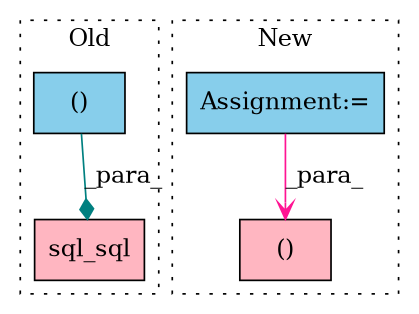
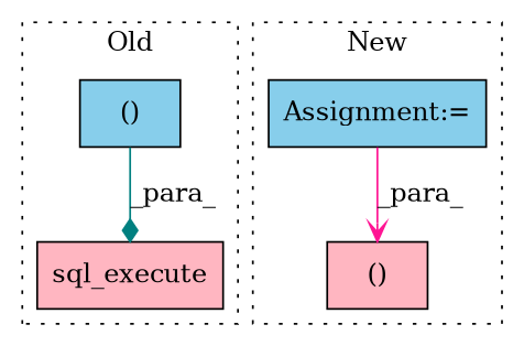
  digraph {
    node [a=106 shape=box style=filled fillcolor=lightpink]
-   n1 [a=32 l="12,2" label=sql_sql s="10085,10271"]
+   n1 [a=32 l="12,2" label=sql_execute s="10085,10271"]
    n2 [l=36 label="()" s=10235 fillcolor=skyblue]
    n3 [l=27 label="()" s=10967]
    n4 [a=7 l=1 label="Assignment:=" s=10061 fillcolor=skyblue]
    subgraph cluster_1 {
      label=Old
      style=dotted
      n1
      n2
    }
    subgraph cluster_2 {
      label=New
      style=dotted
      n3
      n4
    }
    n2 -> n1 [label=_para_ color=teal arrowhead=diamond]
    n4 -> n3 [label=_para_ color=deeppink arrowhead=vee]
  }
